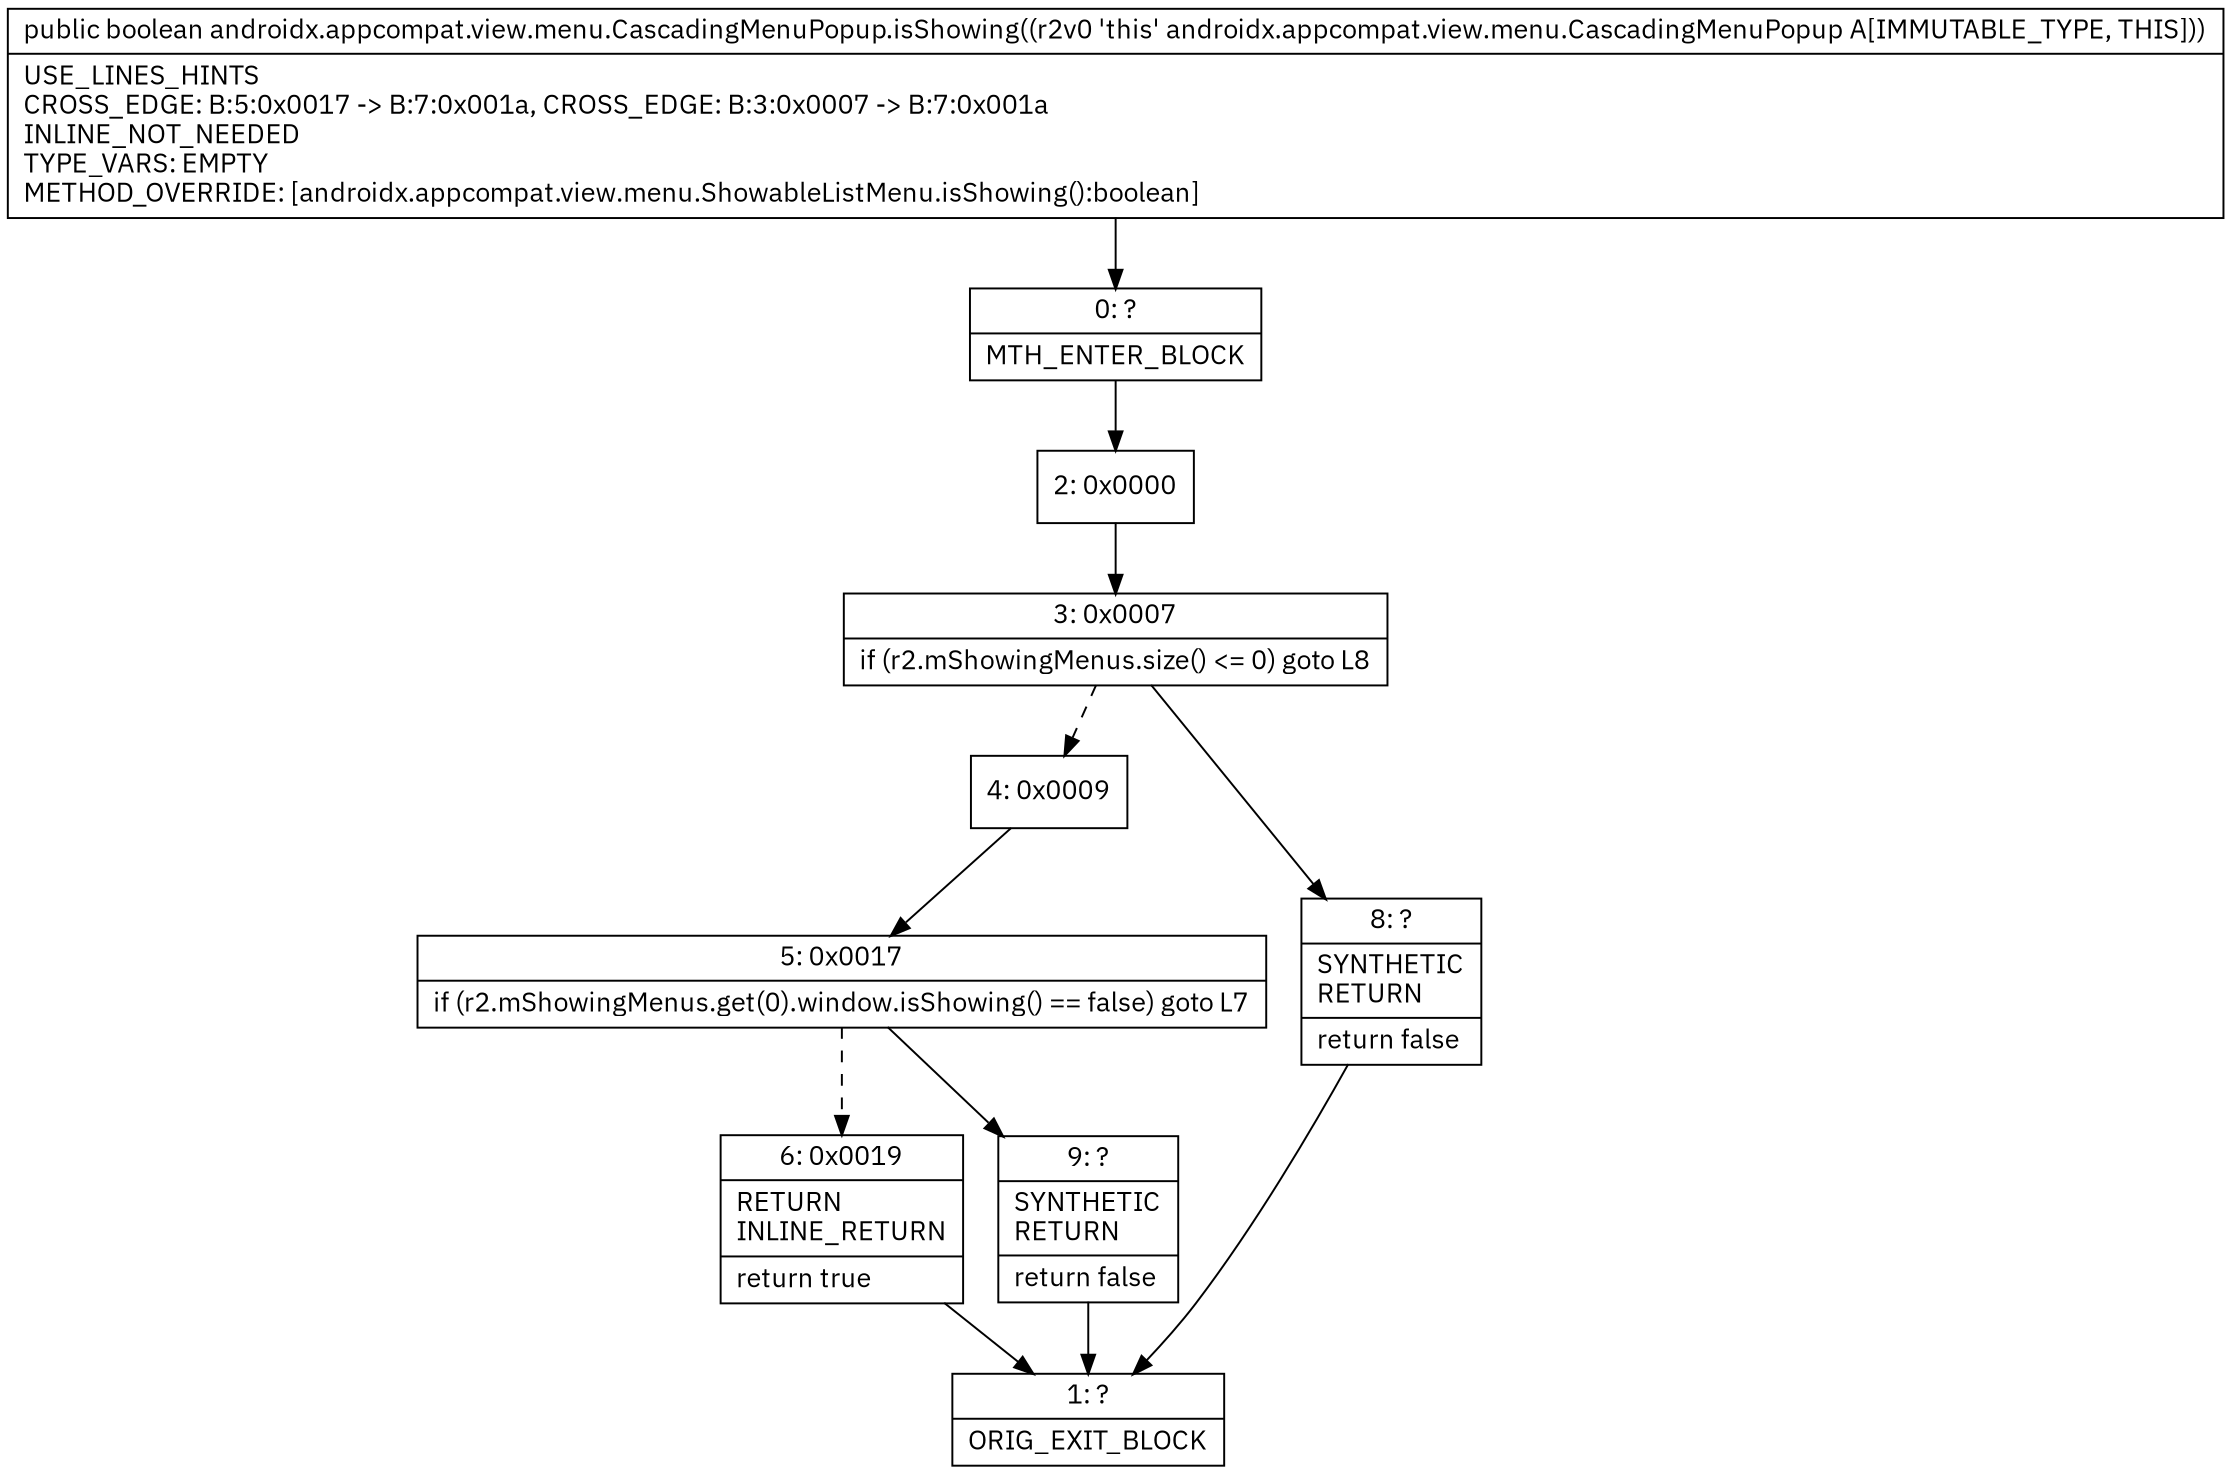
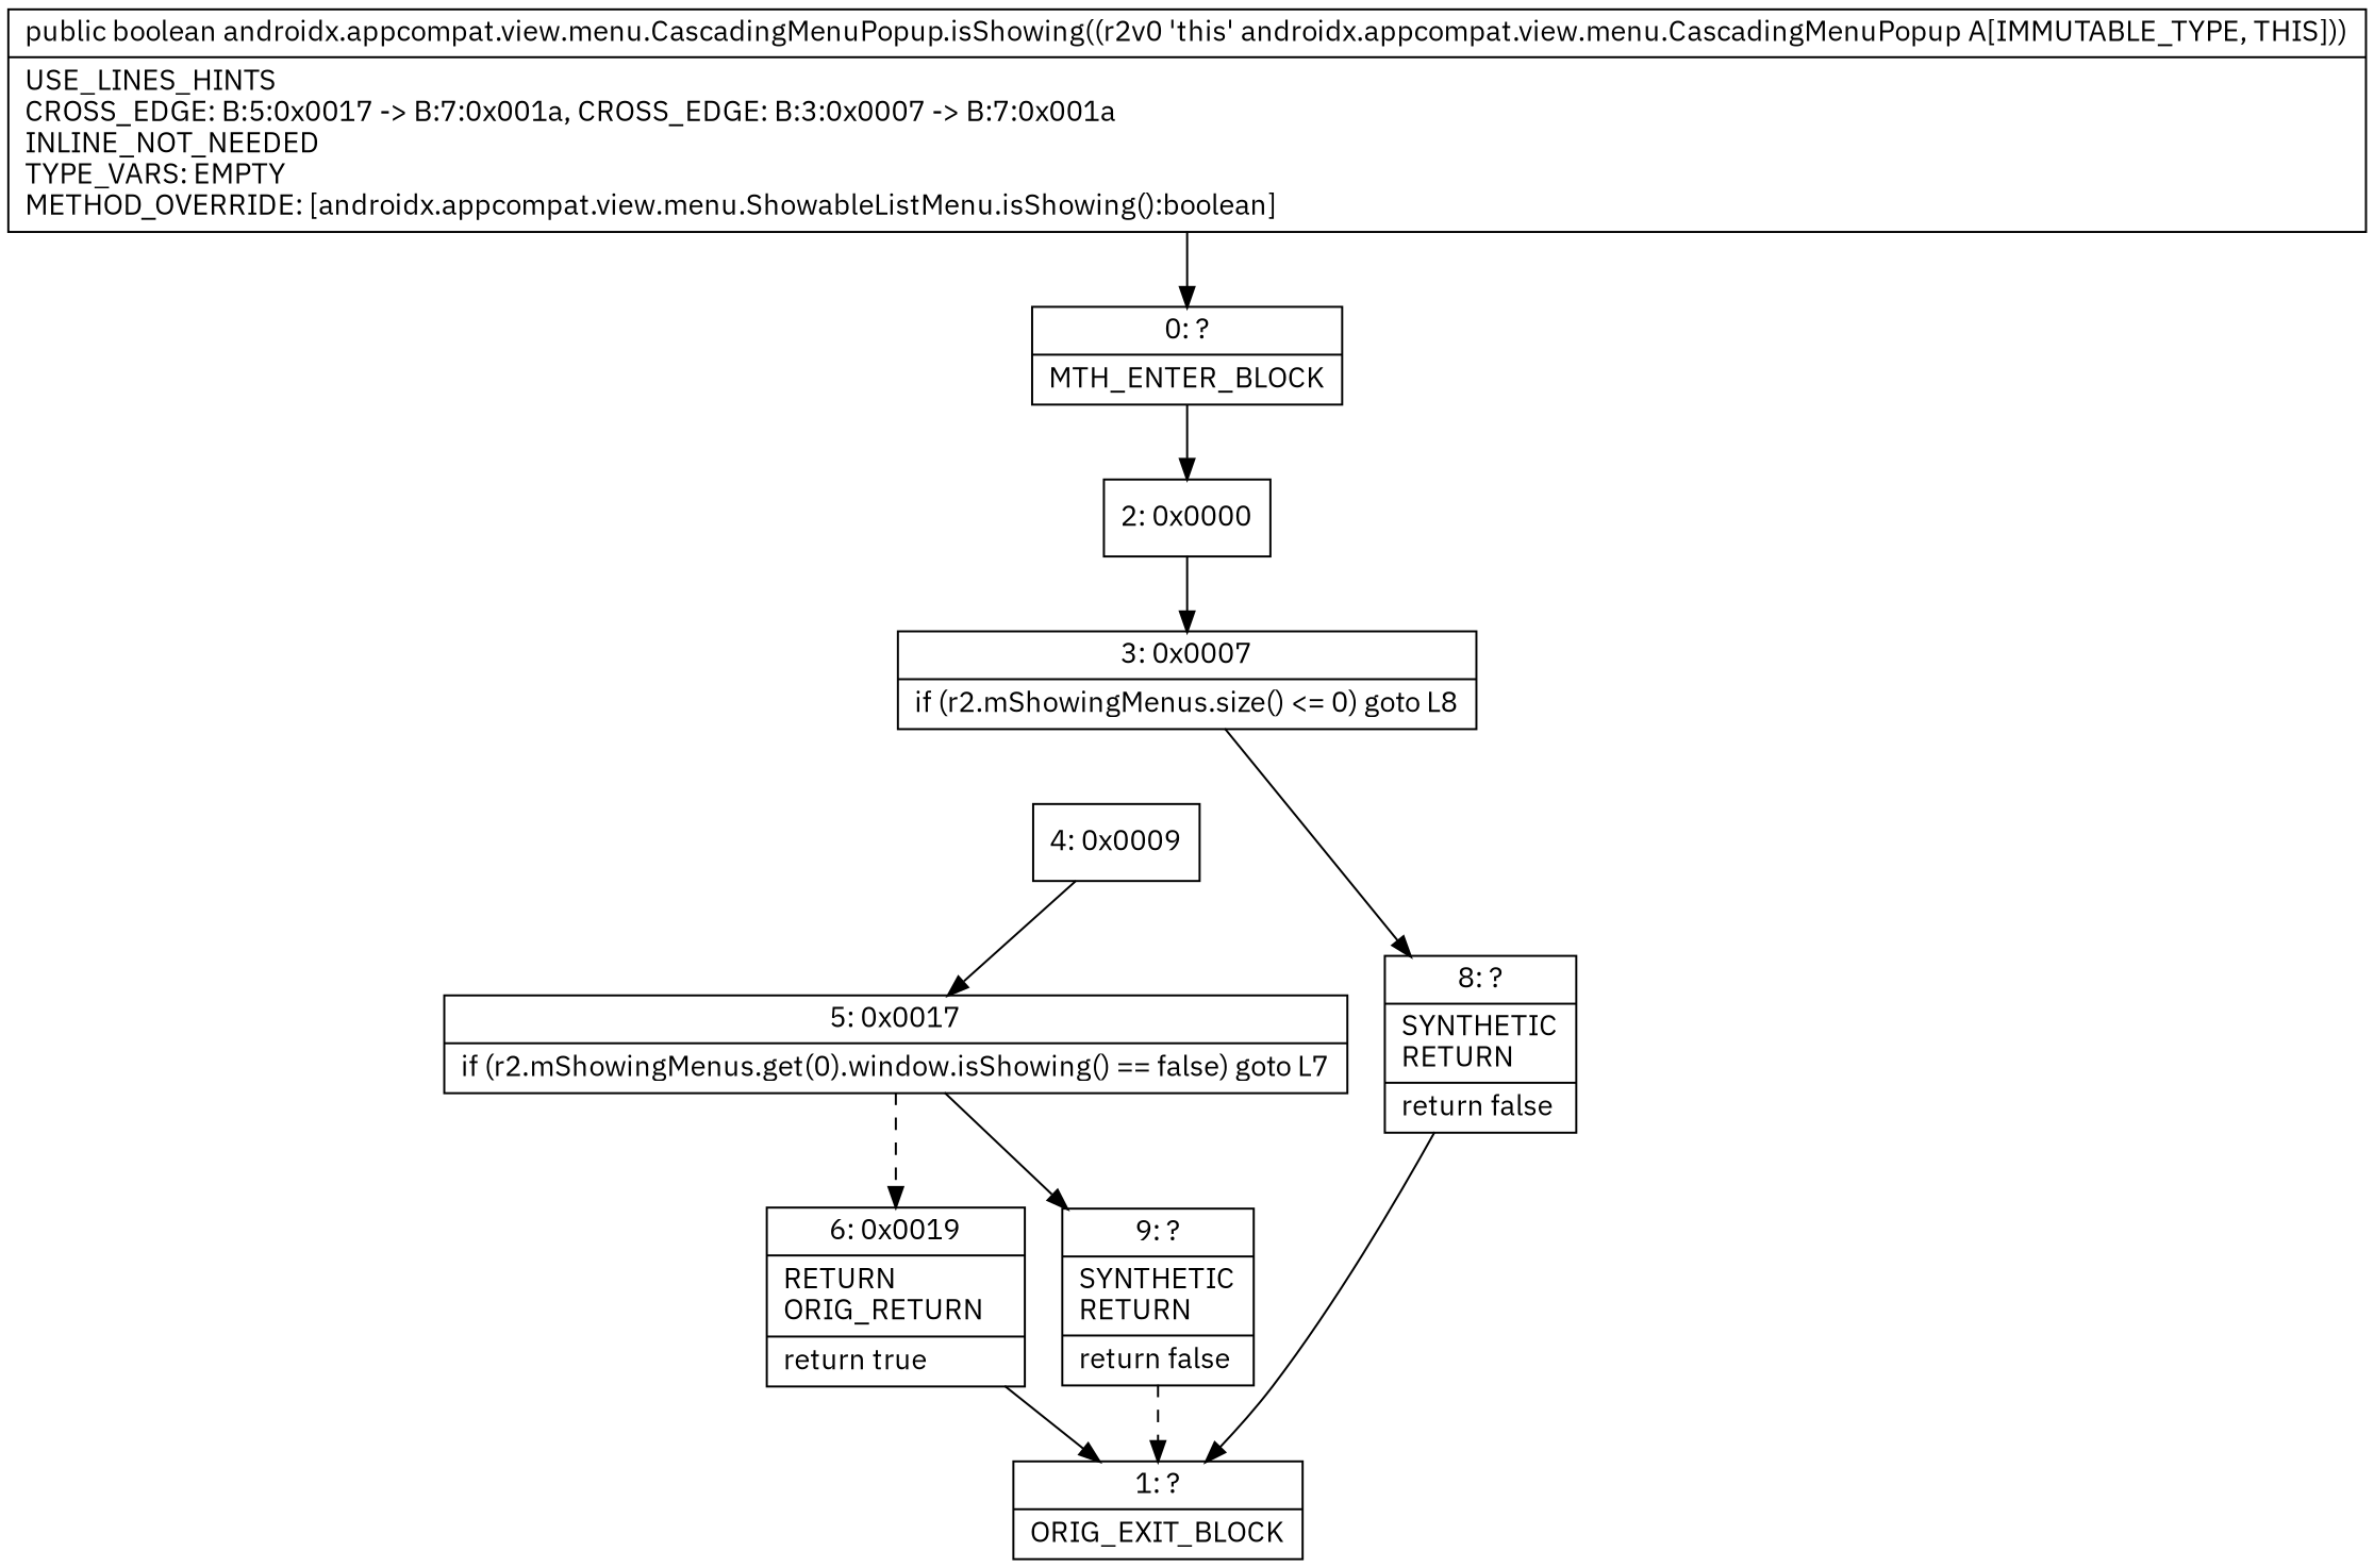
  digraph {
    fontname="IBM Plex Sans"
    node [fontname="IBM Plex Sans" shape=record]
    edge [fontname="IBM Plex Sans"]
    n1 [label="{0\:\ ?|MTH_ENTER_BLOCK\l}"]
    n2 [label="{2\:\ 0x0000}"]
    n3 [label="{3\:\ 0x0007|if (r2.mShowingMenus.size() \<= 0) goto L8\l}"]
    n4 [label="{4\:\ 0x0009}"]
    n5 [label="{8\:\ ?|SYNTHETIC\lRETURN\l|return false\l}"]
    n6 [label="{5\:\ 0x0017|if (r2.mShowingMenus.get(0).window.isShowing() == false) goto L7\l}"]
    n7 [label="{1\:\ ?|ORIG_EXIT_BLOCK\l}"]
-   n8 [label="{6\:\ 0x0019|RETURN\lINLINE_RETURN\l|return true\l}"]
+   n8 [label="{6\:\ 0x0019|RETURN\lORIG_RETURN\l|return true\l}"]
    n9 [label="{9\:\ ?|SYNTHETIC\lRETURN\l|return false\l}"]
    n10 [label="{public boolean androidx.appcompat.view.menu.CascadingMenuPopup.isShowing((r2v0 'this' androidx.appcompat.view.menu.CascadingMenuPopup A[IMMUTABLE_TYPE, THIS]))  | USE_LINES_HINTS\lCROSS_EDGE: B:5:0x0017 \-\> B:7:0x001a, CROSS_EDGE: B:3:0x0007 \-\> B:7:0x001a\lINLINE_NOT_NEEDED\lTYPE_VARS: EMPTY\lMETHOD_OVERRIDE: [androidx.appcompat.view.menu.ShowableListMenu.isShowing():boolean]\l}"]
    n1 -> n2
    n2 -> n3
-   n3 -> n4 [style=dashed]
    n3 -> n5
    n4 -> n6
    n5 -> n7
    n6 -> n8 [style=dashed]
    n6 -> n9
    n8 -> n7
-   n9 -> n7
+   n9 -> n7 [style=dashed]
    n10 -> n1
  }
